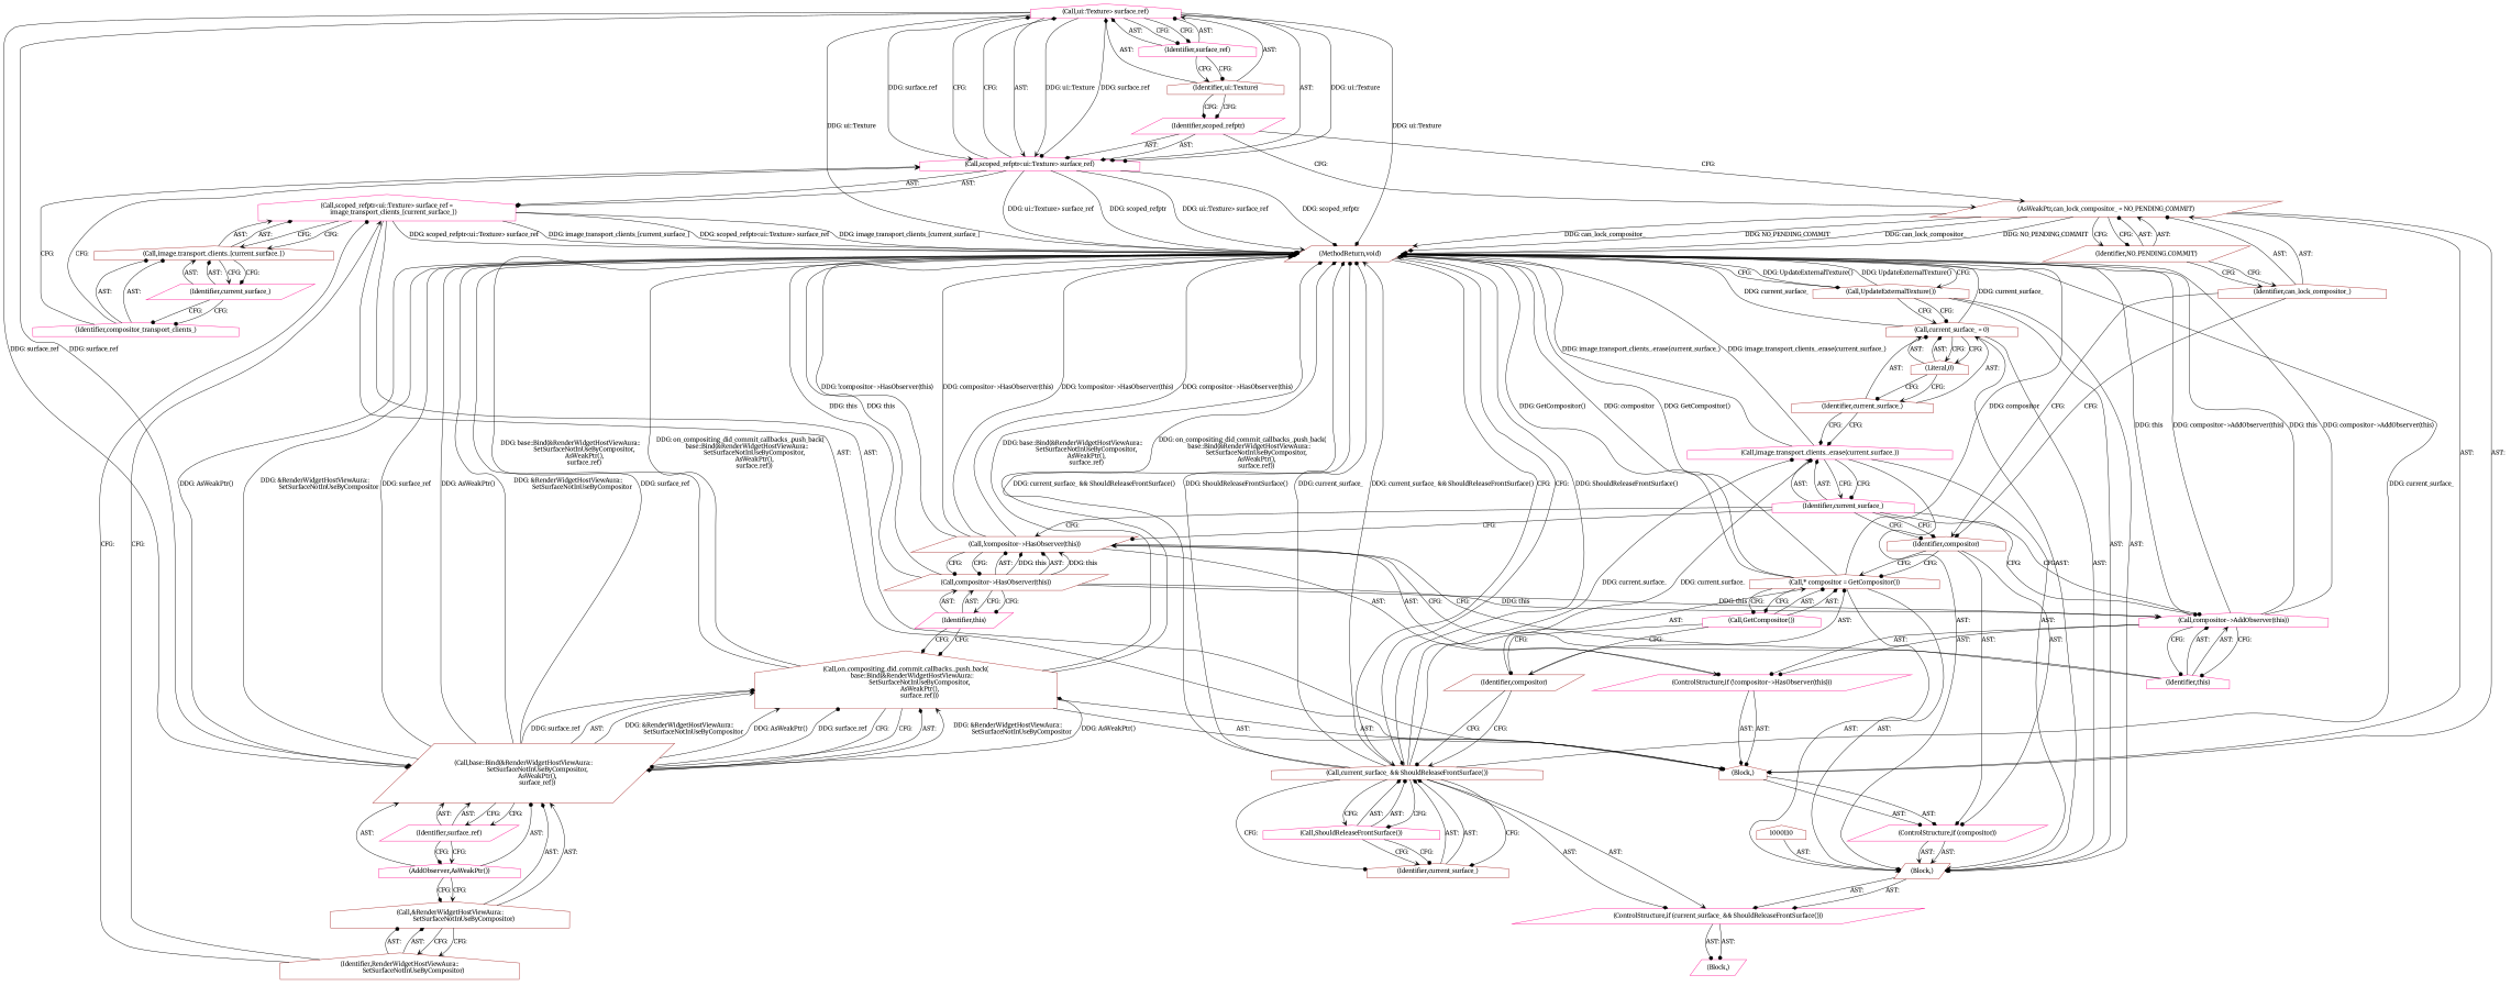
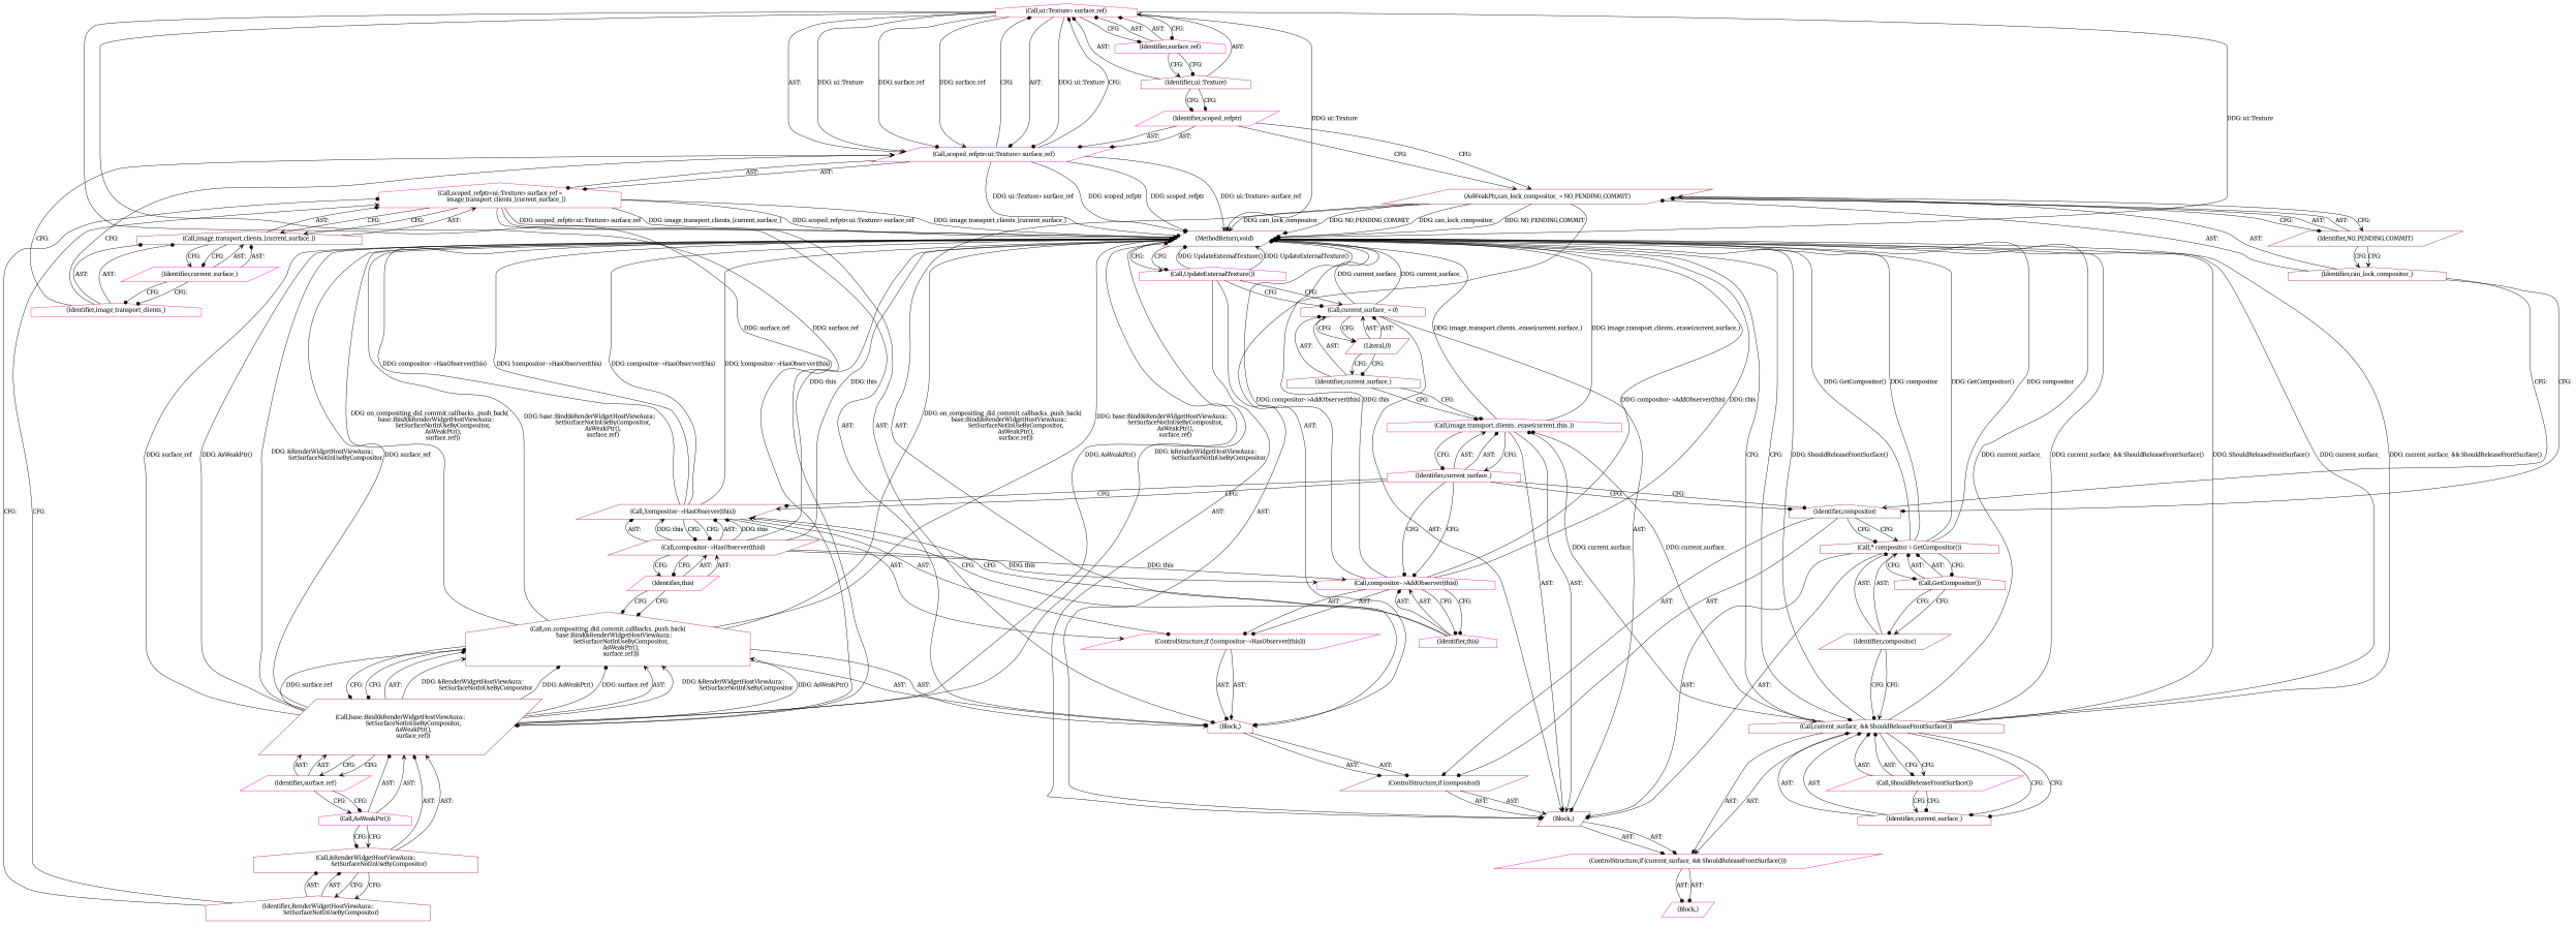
  digraph {
    fontname=Merriweather
    node [color=brown fontname=Merriweather shape=house]
    edge [arrowhead=vee fontname=Merriweather]
    n1 [color=deeppink label="(Call,ui::Texture> surface_ref)"]
    n2 [color=deeppink label="(Identifier,surface_ref)"]
-   n3 [color=deeppink label="(Call,scoped_refptr<ui::Texture> surface_ref)"]
+   n3 [color=deeppink label="(Call,scoped_refptr<ui::Texture> surface_ref)" shape=parallelogram]
    n4 [label="(Call,base::Bind(&RenderWidgetHostViewAura::\n                     SetSurfaceNotInUseByCompositor,\n                     AsWeakPtr(),\n                     surface_ref))" shape=parallelogram]
    n5 [label="(MethodReturn,void)" shape=parallelogram]
    n6 [label="(Identifier,ui::Texture)"]
    n7 [color=deeppink label="(Call,scoped_refptr<ui::Texture> surface_ref =\n          image_transport_clients_[current_surface_])"]
    n8 [label="(Call,on_compositing_did_commit_callbacks_.push_back(\n          base::Bind(&RenderWidgetHostViewAura::\n                     SetSurfaceNotInUseByCompositor,\n                     AsWeakPtr(),\n                     surface_ref)))"]
    n9 [color=deeppink label="(Identifier,surface_ref)" shape=parallelogram]
-   n10 [label="(Call,UpdateExternalTexture())"]
+   n10 [color=deeppink label="(Call,UpdateExternalTexture())"]
    n11 [label="(Call,current_surface_ && ShouldReleaseFrontSurface())"]
    n12 [color=deeppink label="(Identifier,scoped_refptr)" shape=parallelogram]
    n13 [label="(AsWeakPtr,can_lock_compositor_ = NO_PENDING_COMMIT)" shape=parallelogram]
    n14 [label="(Call,image_transport_clients_[current_surface_])"]
    n15 [label="(Block,)"]
    n16 [color=deeppink label="(Identifier,current_surface_)" shape=parallelogram]
-   n17 [color=deeppink label="(ControlStructure,if (compositor))" shape=parallelogram]
+   n17 [label="(ControlStructure,if (compositor))" shape=parallelogram]
    n18 [label="(Identifier,NO_PENDING_COMMIT)" shape=parallelogram]
-   n19 [color=deeppink label="(Identifier,compositor_transport_clients_)"]
-   n20 [color=deeppink label="(AddObserver,AsWeakPtr())"]
+   n19 [color=deeppink label="(Identifier,image_transport_clients_)"]
+   n20 [color=deeppink label="(Call,AsWeakPtr())"]
    n21 [label="(Call,&RenderWidgetHostViewAura::\n                     SetSurfaceNotInUseByCompositor)"]
    n22 [label="(Identifier,RenderWidgetHostViewAura::\n                     SetSurfaceNotInUseByCompositor)"]
    n23 [label="(Call,!compositor->HasObserver(this))" shape=parallelogram]
    n24 [label="(Call,compositor->HasObserver(this))" shape=parallelogram]
    n25 [color=deeppink label="(ControlStructure,if (!compositor->HasObserver(this)))" shape=parallelogram]
    n26 [color=deeppink label="(Identifier,this)" shape=parallelogram]
    n27 [color=deeppink label="(Call,compositor->AddObserver(this))"]
    n28 [color=deeppink label="(Identifier,this)"]
    n29 [label="(Block,)" shape=parallelogram]
    n30 [label="(Call,current_surface_ = 0)"]
-   n31 [color=deeppink label="(Call,image_transport_clients_.erase(current_surface_))"]
+   n31 [color=deeppink label="(Call,image_transport_clients_.erase(current_this_))"]
    n32 [color=deeppink label="(ControlStructure,if (current_surface_ && ShouldReleaseFrontSurface()))" shape=parallelogram]
-   n33 [color=deeppink label="(Call,ShouldReleaseFrontSurface())"]
+   n33 [color=deeppink label="(Call,ShouldReleaseFrontSurface())" shape=parallelogram]
    n34 [label="(Identifier,current_surface_)"]
    n35 [color=deeppink label="(Block,)" shape=parallelogram]
    n36 [color=deeppink label="(Identifier,current_surface_)"]
    n37 [label="(Identifier,compositor)"]
    n38 [label="(Call,* compositor = GetCompositor())"]
-   n39 [label="(Literal,0)"]
+   n39 [label="(Literal,0)" shape=parallelogram]
    n40 [label="(Identifier,current_surface_)"]
-   n41 [color=deeppink label="(Call,GetCompositor())"]
+   n41 [label="(Call,GetCompositor())"]
    n42 [label="(Identifier,compositor)" shape=parallelogram]
    n43 [label="(Identifier,can_lock_compositor_)"]
-   1000110
    n1 -> n2 [arrowhead=dot label="CFG: "]
    n1 -> n2 [arrowhead=diamond label="CFG: "]
    n1 -> n3 [label="AST: "]
    n1 -> n3 [label="DDG: ui::Texture"]
    n1 -> n3 [arrowhead=dot label="DDG: surface_ref"]
    n1 -> n3 [arrowhead=diamond label="AST: "]
    n1 -> n3 [arrowhead=dot label="DDG: ui::Texture"]
    n1 -> n3 [label="DDG: surface_ref"]
    n1 -> n4 [arrowhead=diamond label="DDG: surface_ref"]
    n1 -> n4 [arrowhead=diamond label="DDG: surface_ref"]
    n1 -> n5 [arrowhead=diamond label="DDG: ui::Texture"]
    n1 -> n5 [arrowhead=diamond label="DDG: ui::Texture"]
    n2 -> n1 [arrowhead=dot label="AST: "]
    n2 -> n1 [arrowhead=diamond label="AST: "]
    n2 -> n6 [arrowhead=dot label="CFG: "]
    n2 -> n6 [label="CFG: "]
    n3 -> n1 [arrowhead=diamond label="CFG: "]
    n3 -> n1 [arrowhead=diamond label="CFG: "]
    n3 -> n5 [arrowhead=dot label="DDG: ui::Texture> surface_ref"]
    n3 -> n5 [arrowhead=dot label="DDG: scoped_refptr"]
    n3 -> n5 [label="DDG: ui::Texture> surface_ref"]
    n3 -> n5 [arrowhead=diamond label="DDG: scoped_refptr"]
    n3 -> n7 [arrowhead=diamond label="AST: "]
    n3 -> n7 [arrowhead=dot label="AST: "]
    n4 -> n5 [arrowhead=dot label="DDG: surface_ref"]
    n4 -> n5 [label="DDG: AsWeakPtr()"]
    n4 -> n5 [arrowhead=diamond label="DDG: &RenderWidgetHostViewAura::\n                     SetSurfaceNotInUseByCompositor"]
    n4 -> n5 [arrowhead=diamond label="DDG: surface_ref"]
    n4 -> n5 [arrowhead=dot label="DDG: AsWeakPtr()"]
    n4 -> n5 [arrowhead=dot label="DDG: &RenderWidgetHostViewAura::\n                     SetSurfaceNotInUseByCompositor"]
    n4 -> n8 [arrowhead=diamond label="AST: "]
    n4 -> n8 [label="DDG: &RenderWidgetHostViewAura::\n                     SetSurfaceNotInUseByCompositor"]
    n4 -> n8 [arrowhead=diamond label="DDG: AsWeakPtr()"]
    n4 -> n8 [arrowhead=dot label="DDG: surface_ref"]
    n4 -> n8 [label="AST: "]
    n4 -> n8 [label="DDG: &RenderWidgetHostViewAura::\n                     SetSurfaceNotInUseByCompositor"]
    n4 -> n8 [label="DDG: AsWeakPtr()"]
    n4 -> n8 [arrowhead=dot label="DDG: surface_ref"]
    n4 -> n9 [label="CFG: "]
    n4 -> n9 [label="CFG: "]
    n5 -> n10 [label="CFG: "]
    n5 -> n10 [arrowhead=diamond label="CFG: "]
    n5 -> n11 [label="CFG: "]
    n5 -> n11 [arrowhead=diamond label="CFG: "]
    n6 -> n1 [arrowhead=diamond label="AST: "]
    n6 -> n1 [label="AST: "]
    n6 -> n12 [arrowhead=diamond label="CFG: "]
    n6 -> n12 [arrowhead=diamond label="CFG: "]
    n7 -> n5 [arrowhead=diamond label="DDG: scoped_refptr<ui::Texture> surface_ref"]
    n7 -> n5 [arrowhead=dot label="DDG: image_transport_clients_[current_surface_]"]
    n7 -> n5 [label="DDG: scoped_refptr<ui::Texture> surface_ref"]
    n7 -> n5 [arrowhead=dot label="DDG: image_transport_clients_[current_surface_]"]
    n7 -> n14 [label="CFG: "]
    n7 -> n14 [label="CFG: "]
    n7 -> n15 [arrowhead=diamond label="AST: "]
    n7 -> n15 [arrowhead=diamond label="AST: "]
    n8 -> n4 [arrowhead=dot label="CFG: "]
    n8 -> n4 [arrowhead=diamond label="CFG: "]
    n8 -> n5 [arrowhead=diamond label="DDG: base::Bind(&RenderWidgetHostViewAura::\n                     SetSurfaceNotInUseByCompositor,\n                     AsWeakPtr(),\n                     surface_ref)"]
    n8 -> n5 [arrowhead=diamond label="DDG: on_compositing_did_commit_callbacks_.push_back(\n          base::Bind(&RenderWidgetHostViewAura::\n                     SetSurfaceNotInUseByCompositor,\n                     AsWeakPtr(),\n                     surface_ref))"]
    n8 -> n5 [arrowhead=dot label="DDG: base::Bind(&RenderWidgetHostViewAura::\n                     SetSurfaceNotInUseByCompositor,\n                     AsWeakPtr(),\n                     surface_ref)"]
    n8 -> n5 [label="DDG: on_compositing_did_commit_callbacks_.push_back(\n          base::Bind(&RenderWidgetHostViewAura::\n                     SetSurfaceNotInUseByCompositor,\n                     AsWeakPtr(),\n                     surface_ref))"]
    n8 -> n15 [arrowhead=dot label="AST: "]
    n8 -> n15 [label="AST: "]
    n9 -> n4 [label="AST: "]
    n9 -> n4 [label="AST: "]
    n9 -> n20 [label="CFG: "]
    n9 -> n20 [arrowhead=diamond label="CFG: "]
    n10 -> n5 [arrowhead=dot label="DDG: UpdateExternalTexture()"]
    n10 -> n5 [label="DDG: UpdateExternalTexture()"]
    n10 -> n29 [arrowhead=diamond label="AST: "]
    n10 -> n29 [label="AST: "]
    n10 -> n30 [label="CFG: "]
    n10 -> n30 [arrowhead=dot label="CFG: "]
    n11 -> n5 [label="DDG: ShouldReleaseFrontSurface()"]
    n11 -> n5 [arrowhead=dot label="DDG: current_surface_"]
    n11 -> n5 [arrowhead=diamond label="DDG: current_surface_ && ShouldReleaseFrontSurface()"]
    n11 -> n5 [arrowhead=dot label="DDG: ShouldReleaseFrontSurface()"]
    n11 -> n5 [arrowhead=dot label="DDG: current_surface_"]
    n11 -> n5 [label="DDG: current_surface_ && ShouldReleaseFrontSurface()"]
    n11 -> n31 [arrowhead=dot label="DDG: current_surface_"]
    n11 -> n31 [arrowhead=dot label="DDG: current_surface_"]
    n11 -> n32 [arrowhead=diamond label="AST: "]
    n11 -> n32 [label="AST: "]
    n11 -> n33 [arrowhead=diamond label="CFG: "]
    n11 -> n33 [label="CFG: "]
    n11 -> n34 [arrowhead=diamond label="CFG: "]
    n11 -> n34 [arrowhead=dot label="CFG: "]
    n12 -> n3 [arrowhead=diamond label="AST: "]
    n12 -> n3 [arrowhead=diamond label="AST: "]
    n12 -> n13 [label="CFG: "]
    n12 -> n13 [label="CFG: "]
    n13 -> n5 [label="DDG: can_lock_compositor_"]
    n13 -> n5 [arrowhead=diamond label="DDG: NO_PENDING_COMMIT"]
    n13 -> n5 [arrowhead=dot label="DDG: can_lock_compositor_"]
    n13 -> n5 [arrowhead=dot label="DDG: NO_PENDING_COMMIT"]
    n13 -> n15 [label="AST: "]
    n13 -> n15 [arrowhead=diamond label="AST: "]
    n13 -> n18 [label="CFG: "]
    n13 -> n18 [arrowhead=diamond label="CFG: "]
    n14 -> n7 [label="AST: "]
    n14 -> n7 [arrowhead=diamond label="AST: "]
    n14 -> n16 [label="CFG: "]
    n14 -> n16 [arrowhead=diamond label="CFG: "]
    n15 -> n17 [arrowhead=dot label="AST: "]
    n15 -> n17 [arrowhead=diamond label="AST: "]
    n16 -> n14 [label="AST: "]
    n16 -> n14 [arrowhead=diamond label="AST: "]
    n16 -> n19 [arrowhead=dot label="CFG: "]
    n16 -> n19 [arrowhead=dot label="CFG: "]
    n17 -> n29 [label="AST: "]
    n17 -> n29 [label="AST: "]
    n18 -> n13 [arrowhead=dot label="AST: "]
    n18 -> n13 [label="AST: "]
    n18 -> n43 [label="CFG: "]
    n18 -> n43 [label="CFG: "]
    n19 -> n3 [label="CFG: "]
    n19 -> n3 [label="CFG: "]
    n19 -> n14 [arrowhead=dot label="AST: "]
    n19 -> n14 [arrowhead=dot label="AST: "]
    n20 -> n4 [arrowhead=dot label="AST: "]
    n20 -> n4 [label="AST: "]
    n20 -> n21 [arrowhead=diamond label="CFG: "]
    n20 -> n21 [label="CFG: "]
    n21 -> n4 [arrowhead=diamond label="AST: "]
    n21 -> n4 [label="AST: "]
    n21 -> n22 [label="CFG: "]
    n21 -> n22 [label="CFG: "]
    n22 -> n7 [arrowhead=dot label="CFG: "]
    n22 -> n7 [label="CFG: "]
    n22 -> n21 [arrowhead=dot label="AST: "]
    n22 -> n21 [arrowhead=diamond label="AST: "]
    n23 -> n5 [arrowhead=diamond label="DDG: !compositor->HasObserver(this)"]
    n23 -> n5 [label="DDG: compositor->HasObserver(this)"]
    n23 -> n5 [label="DDG: !compositor->HasObserver(this)"]
    n23 -> n5 [arrowhead=diamond label="DDG: compositor->HasObserver(this)"]
    n23 -> n24 [arrowhead=dot label="CFG: "]
    n23 -> n24 [arrowhead=dot label="CFG: "]
    n23 -> n25 [label="AST: "]
    n23 -> n25 [arrowhead=dot label="AST: "]
    n24 -> n5 [arrowhead=diamond label="DDG: this"]
    n24 -> n5 [label="DDG: this"]
    n24 -> n23 [arrowhead=dot label="AST: "]
    n24 -> n23 [arrowhead=diamond label="DDG: this"]
    n24 -> n23 [arrowhead=diamond label="AST: "]
    n24 -> n23 [label="DDG: this"]
    n24 -> n26 [label="CFG: "]
    n24 -> n26 [arrowhead=dot label="CFG: "]
    n24 -> n27 [label="DDG: this"]
    n24 -> n27 [label="DDG: this"]
    n25 -> n15 [arrowhead=diamond label="AST: "]
    n25 -> n15 [arrowhead=dot label="AST: "]
    n26 -> n8 [arrowhead=diamond label="CFG: "]
    n26 -> n8 [arrowhead=diamond label="CFG: "]
    n26 -> n24 [label="AST: "]
    n26 -> n24 [label="AST: "]
    n27 -> n5 [arrowhead=dot label="DDG: this"]
    n27 -> n5 [label="DDG: compositor->AddObserver(this)"]
    n27 -> n5 [label="DDG: this"]
    n27 -> n5 [arrowhead=dot label="DDG: compositor->AddObserver(this)"]
    n27 -> n25 [arrowhead=dot label="AST: "]
    n27 -> n25 [arrowhead=dot label="AST: "]
    n27 -> n28 [arrowhead=dot label="CFG: "]
    n27 -> n28 [arrowhead=dot label="CFG: "]
    n28 -> n23 [label="CFG: "]
    n28 -> n23 [label="CFG: "]
    n28 -> n27 [arrowhead=diamond label="AST: "]
    n28 -> n27 [label="AST: "]
    n29 -> n32 [arrowhead=diamond label="AST: "]
    n29 -> n32 [arrowhead=diamond label="AST: "]
    n30 -> n5 [arrowhead=dot label="DDG: current_surface_"]
    n30 -> n5 [label="DDG: current_surface_"]
    n30 -> n29 [label="AST: "]
    n30 -> n29 [arrowhead=diamond label="AST: "]
    n30 -> n39 [label="CFG: "]
    n30 -> n39 [label="CFG: "]
    n31 -> n5 [arrowhead=dot label="DDG: image_transport_clients_.erase(current_surface_)"]
    n31 -> n5 [arrowhead=diamond label="DDG: image_transport_clients_.erase(current_surface_)"]
    n31 -> n29 [arrowhead=diamond label="AST: "]
    n31 -> n29 [label="AST: "]
    n31 -> n36 [label="CFG: "]
    n31 -> n36 [arrowhead=dot label="CFG: "]
    n32 -> n35 [arrowhead=dot label="AST: "]
    n32 -> n35 [arrowhead=dot label="AST: "]
    n33 -> n11 [arrowhead=diamond label="AST: "]
    n33 -> n11 [arrowhead=dot label="AST: "]
    n33 -> n34 [label="CFG: "]
    n33 -> n34 [arrowhead=dot label="CFG: "]
    n34 -> n11 [arrowhead=diamond label="AST: "]
    n34 -> n11 [arrowhead=diamond label="AST: "]
    n36 -> n23 [label="CFG: "]
    n36 -> n23 [arrowhead=dot label="CFG: "]
    n36 -> n27 [arrowhead=dot label="CFG: "]
    n36 -> n27 [arrowhead=dot label="CFG: "]
    n36 -> n31 [label="AST: "]
    n36 -> n31 [arrowhead=diamond label="AST: "]
    n36 -> n37 [arrowhead=dot label="CFG: "]
    n36 -> n37 [arrowhead=diamond label="CFG: "]
    n37 -> n17 [arrowhead=diamond label="AST: "]
    n37 -> n17 [arrowhead=dot label="AST: "]
    n37 -> n38 [label="CFG: "]
    n37 -> n38 [arrowhead=dot label="CFG: "]
    n38 -> n5 [arrowhead=diamond label="DDG: compositor"]
    n38 -> n5 [label="DDG: GetCompositor()"]
    n38 -> n5 [label="DDG: compositor"]
    n38 -> n5 [arrowhead=diamond label="DDG: GetCompositor()"]
    n38 -> n29 [label="AST: "]
    n38 -> n29 [arrowhead=dot label="AST: "]
    n38 -> n41 [arrowhead=dot label="CFG: "]
    n38 -> n41 [arrowhead=diamond label="CFG: "]
    n39 -> n30 [label="AST: "]
    n39 -> n30 [arrowhead=diamond label="AST: "]
    n39 -> n40 [label="CFG: "]
    n39 -> n40 [arrowhead=dot label="CFG: "]
    n40 -> n30 [arrowhead=dot label="AST: "]
    n40 -> n30 [label="AST: "]
    n40 -> n31 [arrowhead=diamond label="CFG: "]
    n40 -> n31 [arrowhead=diamond label="CFG: "]
    n41 -> n38 [arrowhead=dot label="AST: "]
    n41 -> n38 [arrowhead=diamond label="AST: "]
    n41 -> n42 [arrowhead=dot label="CFG: "]
    n41 -> n42 [label="CFG: "]
    n42 -> n11 [arrowhead=dot label="CFG: "]
    n42 -> n11 [label="CFG: "]
    n42 -> n38 [label="AST: "]
    n42 -> n38 [arrowhead=dot label="AST: "]
    n43 -> n13 [arrowhead=dot label="AST: "]
    n43 -> n13 [label="AST: "]
    n43 -> n37 [label="CFG: "]
    n43 -> n37 [arrowhead=diamond label="CFG: "]
-   1000110 -> n29 [arrowhead=dot label="AST: "]
  }
